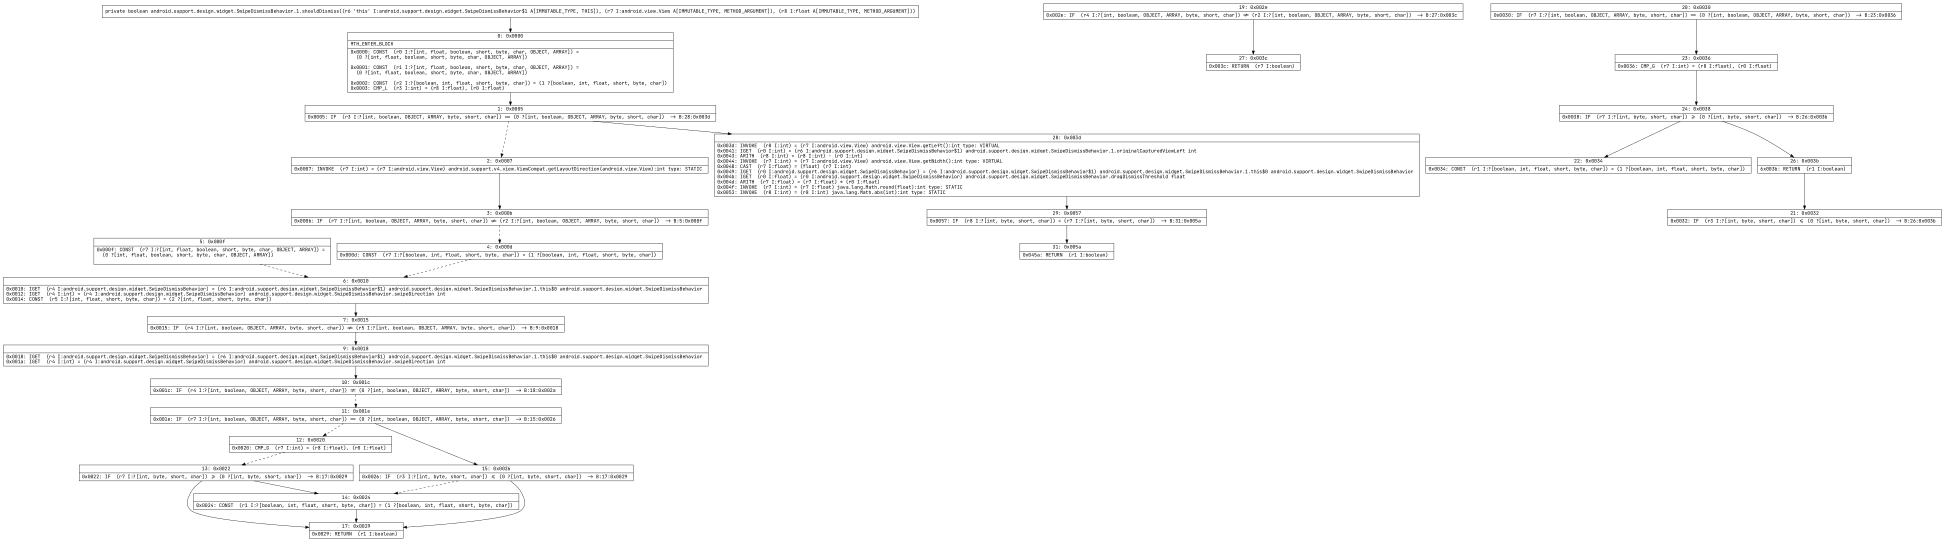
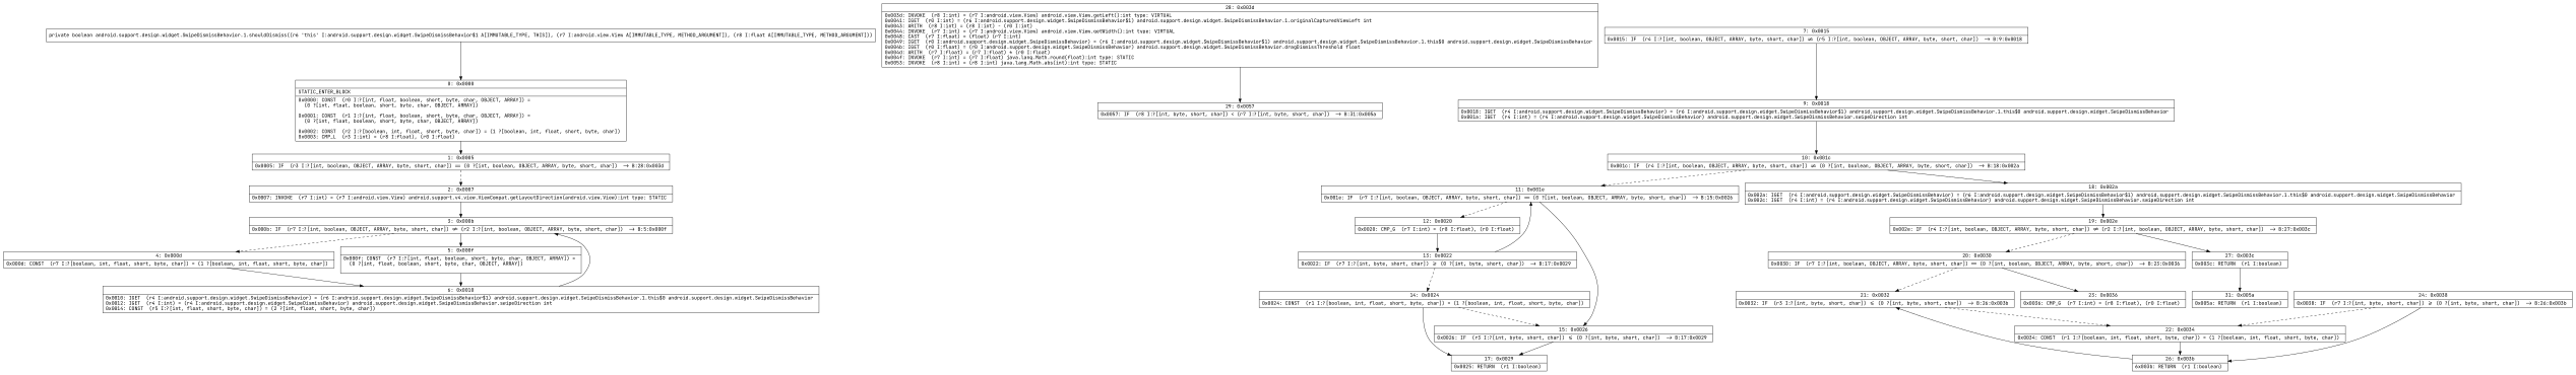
  digraph {
    fontname="JetBrains Mono"
    node [fontname="JetBrains Mono" shape=record]
    edge [fontname="JetBrains Mono"]
-   n1 [label="{0\:\ 0x0000|MTH_ENTER_BLOCK\l|0x0000: CONST  (r0 I:?[int, float, boolean, short, byte, char, OBJECT, ARRAY]) = \l  (0 ?[int, float, boolean, short, byte, char, OBJECT, ARRAY])\l \l0x0001: CONST  (r1 I:?[int, float, boolean, short, byte, char, OBJECT, ARRAY]) = \l  (0 ?[int, float, boolean, short, byte, char, OBJECT, ARRAY])\l \l0x0002: CONST  (r2 I:?[boolean, int, float, short, byte, char]) = (1 ?[boolean, int, float, short, byte, char]) \l0x0003: CMP_L  (r3 I:int) = (r8 I:float), (r0 I:float) \l}"]
+   n1 [label="{0\:\ 0x0000|STATIC_ENTER_BLOCK\l|0x0000: CONST  (r0 I:?[int, float, boolean, short, byte, char, OBJECT, ARRAY]) = \l  (0 ?[int, float, boolean, short, byte, char, OBJECT, ARRAY])\l \l0x0001: CONST  (r1 I:?[int, float, boolean, short, byte, char, OBJECT, ARRAY]) = \l  (0 ?[int, float, boolean, short, byte, char, OBJECT, ARRAY])\l \l0x0002: CONST  (r2 I:?[boolean, int, float, short, byte, char]) = (1 ?[boolean, int, float, short, byte, char]) \l0x0003: CMP_L  (r3 I:int) = (r8 I:float), (r0 I:float) \l}"]
    n2 [label="{1\:\ 0x0005|0x0005: IF  (r3 I:?[int, boolean, OBJECT, ARRAY, byte, short, char]) == (0 ?[int, boolean, OBJECT, ARRAY, byte, short, char])  \-\> B:28:0x003d \l}"]
    n3 [label="{2\:\ 0x0007|0x0007: INVOKE  (r7 I:int) = (r7 I:android.view.View) android.support.v4.view.ViewCompat.getLayoutDirection(android.view.View):int type: STATIC \l}"]
    n4 [label="{28\:\ 0x003d|0x003d: INVOKE  (r8 I:int) = (r7 I:android.view.View) android.view.View.getLeft():int type: VIRTUAL \l0x0041: IGET  (r0 I:int) = (r6 I:android.support.design.widget.SwipeDismissBehavior$1) android.support.design.widget.SwipeDismissBehavior.1.originalCapturedViewLeft int \l0x0043: ARITH  (r8 I:int) = (r8 I:int) \- (r0 I:int) \l0x0044: INVOKE  (r7 I:int) = (r7 I:android.view.View) android.view.View.getWidth():int type: VIRTUAL \l0x0048: CAST  (r7 I:float) = (float) (r7 I:int) \l0x0049: IGET  (r0 I:android.support.design.widget.SwipeDismissBehavior) = (r6 I:android.support.design.widget.SwipeDismissBehavior$1) android.support.design.widget.SwipeDismissBehavior.1.this$0 android.support.design.widget.SwipeDismissBehavior \l0x004b: IGET  (r0 I:float) = (r0 I:android.support.design.widget.SwipeDismissBehavior) android.support.design.widget.SwipeDismissBehavior.dragDismissThreshold float \l0x004d: ARITH  (r7 I:float) = (r7 I:float) * (r0 I:float) \l0x004f: INVOKE  (r7 I:int) = (r7 I:float) java.lang.Math.round(float):int type: STATIC \l0x0053: INVOKE  (r8 I:int) = (r8 I:int) java.lang.Math.abs(int):int type: STATIC \l}"]
    n5 [label="{3\:\ 0x000b|0x000b: IF  (r7 I:?[int, boolean, OBJECT, ARRAY, byte, short, char]) != (r2 I:?[int, boolean, OBJECT, ARRAY, byte, short, char])  \-\> B:5:0x000f \l}"]
    n6 [label="{29\:\ 0x0057|0x0057: IF  (r8 I:?[int, byte, short, char]) \< (r7 I:?[int, byte, short, char])  \-\> B:31:0x005a \l}"]
    n7 [label="{4\:\ 0x000d|0x000d: CONST  (r7 I:?[boolean, int, float, short, byte, char]) = (1 ?[boolean, int, float, short, byte, char]) \l}"]
    n8 [label="{5\:\ 0x000f|0x000f: CONST  (r7 I:?[int, float, boolean, short, byte, char, OBJECT, ARRAY]) = \l  (0 ?[int, float, boolean, short, byte, char, OBJECT, ARRAY])\l \l}"]
    n9 [label="{6\:\ 0x0010|0x0010: IGET  (r4 I:android.support.design.widget.SwipeDismissBehavior) = (r6 I:android.support.design.widget.SwipeDismissBehavior$1) android.support.design.widget.SwipeDismissBehavior.1.this$0 android.support.design.widget.SwipeDismissBehavior \l0x0012: IGET  (r4 I:int) = (r4 I:android.support.design.widget.SwipeDismissBehavior) android.support.design.widget.SwipeDismissBehavior.swipeDirection int \l0x0014: CONST  (r5 I:?[int, float, short, byte, char]) = (2 ?[int, float, short, byte, char]) \l}"]
    n10 [label="{7\:\ 0x0015|0x0015: IF  (r4 I:?[int, boolean, OBJECT, ARRAY, byte, short, char]) != (r5 I:?[int, boolean, OBJECT, ARRAY, byte, short, char])  \-\> B:9:0x0018 \l}"]
    n11 [label="{9\:\ 0x0018|0x0018: IGET  (r4 I:android.support.design.widget.SwipeDismissBehavior) = (r6 I:android.support.design.widget.SwipeDismissBehavior$1) android.support.design.widget.SwipeDismissBehavior.1.this$0 android.support.design.widget.SwipeDismissBehavior \l0x001a: IGET  (r4 I:int) = (r4 I:android.support.design.widget.SwipeDismissBehavior) android.support.design.widget.SwipeDismissBehavior.swipeDirection int \l}"]
    n12 [label="{10\:\ 0x001c|0x001c: IF  (r4 I:?[int, boolean, OBJECT, ARRAY, byte, short, char]) != (0 ?[int, boolean, OBJECT, ARRAY, byte, short, char])  \-\> B:18:0x002a \l}"]
    n13 [label="{11\:\ 0x001e|0x001e: IF  (r7 I:?[int, boolean, OBJECT, ARRAY, byte, short, char]) == (0 ?[int, boolean, OBJECT, ARRAY, byte, short, char])  \-\> B:15:0x0026 \l}"]
+   n14 [label="{18\:\ 0x002a|0x002a: IGET  (r4 I:android.support.design.widget.SwipeDismissBehavior) = (r6 I:android.support.design.widget.SwipeDismissBehavior$1) android.support.design.widget.SwipeDismissBehavior.1.this$0 android.support.design.widget.SwipeDismissBehavior \l0x002c: IGET  (r4 I:int) = (r4 I:android.support.design.widget.SwipeDismissBehavior) android.support.design.widget.SwipeDismissBehavior.swipeDirection int \l}"]
    n15 [label="{12\:\ 0x0020|0x0020: CMP_G  (r7 I:int) = (r8 I:float), (r0 I:float) \l}"]
    n16 [label="{15\:\ 0x0026|0x0026: IF  (r3 I:?[int, byte, short, char]) \<= (0 ?[int, byte, short, char])  \-\> B:17:0x0029 \l}"]
    n17 [label="{19\:\ 0x002e|0x002e: IF  (r4 I:?[int, boolean, OBJECT, ARRAY, byte, short, char]) != (r2 I:?[int, boolean, OBJECT, ARRAY, byte, short, char])  \-\> B:27:0x003c \l}"]
    n18 [label="{13\:\ 0x0022|0x0022: IF  (r7 I:?[int, byte, short, char]) \>= (0 ?[int, byte, short, char])  \-\> B:17:0x0029 \l}"]
    n19 [label="{14\:\ 0x0024|0x0024: CONST  (r1 I:?[boolean, int, float, short, byte, char]) = (1 ?[boolean, int, float, short, byte, char]) \l}"]
-   n20 [label="{17\:\ 0x0029|0x0029: RETURN  (r1 I:boolean) \l}"]
+   n20 [label="{17\:\ 0x0029|0x0025: RETURN  (r1 I:boolean) \l}"]
    n21 [label="{20\:\ 0x0030|0x0030: IF  (r7 I:?[int, boolean, OBJECT, ARRAY, byte, short, char]) == (0 ?[int, boolean, OBJECT, ARRAY, byte, short, char])  \-\> B:23:0x0036 \l}"]
-   n22 [label="{27\:\ 0x003c|0x003c: RETURN  (r7 I:boolean) \l}"]
+   n22 [label="{27\:\ 0x003c|0x003c: RETURN  (r1 I:boolean) \l}"]
    n23 [label="{21\:\ 0x0032|0x0032: IF  (r3 I:?[int, byte, short, char]) \<= (0 ?[int, byte, short, char])  \-\> B:26:0x003b \l}"]
    n24 [label="{23\:\ 0x0036|0x0036: CMP_G  (r7 I:int) = (r8 I:float), (r0 I:float) \l}"]
    n25 [label="{22\:\ 0x0034|0x0034: CONST  (r1 I:?[boolean, int, float, short, byte, char]) = (1 ?[boolean, int, float, short, byte, char]) \l}"]
    n26 [label="{24\:\ 0x0038|0x0038: IF  (r7 I:?[int, byte, short, char]) \>= (0 ?[int, byte, short, char])  \-\> B:26:0x003b \l}"]
    n27 [label="{26\:\ 0x003b|6x003b: RETURN  (r1 I:boolean) \l}"]
-   n28 [label="{31\:\ 0x005a|0x045a: RETURN  (r1 I:boolean) \l}"]
+   n28 [label="{31\:\ 0x005a|0x005a: RETURN  (r1 I:boolean) \l}"]
    n29 [label="{private boolean android.support.design.widget.SwipeDismissBehavior.1.shouldDismiss((r6 'this' I:android.support.design.widget.SwipeDismissBehavior$1 A[IMMUTABLE_TYPE, THIS]), (r7 I:android.view.View A[IMMUTABLE_TYPE, METHOD_ARGUMENT]), (r8 I:float A[IMMUTABLE_TYPE, METHOD_ARGUMENT])) }"]
    n1 -> n2
    n2 -> n3 [style=dashed]
-   n2 -> n4
    n3 -> n5
    n4 -> n6
    n5 -> n7 [style=dashed]
-   n6 -> n28
-   n7 -> n9 [style=dashed]
-   n8 -> n9 [style=dashed]
-   n9 -> n10
+   n5 -> n8
+   n22 -> n28
+   n7 -> n9
+   n8 -> n9
+   n9 -> n5
    n10 -> n11
    n11 -> n12
    n12 -> n13 [style=dashed]
+   n12 -> n14
    n13 -> n15 [style=dashed]
    n13 -> n16
-   n15 -> n18 [style=dashed]
-   n16 -> n19 [style=dashed]
+   n14 -> n17
+   n15 -> n18
+   n19 -> n16 [style=dashed]
    n16 -> n20
+   n17 -> n21 [style=dashed]
    n17 -> n22
-   n18 -> n19 [style=solid]
-   n18 -> n20
+   n18 -> n19 [style=dashed]
+   n18 -> n13
    n19 -> n20
+   n21 -> n23 [style=dashed]
    n21 -> n24
-   n24 -> n26
-   n26 -> n25 [style=solid]
+   n23 -> n25 [style=dashed]
+   n25 -> n27
+   n26 -> n25 [style=dashed]
    n26 -> n27
    n27 -> n23
    n29 -> n1
  }
